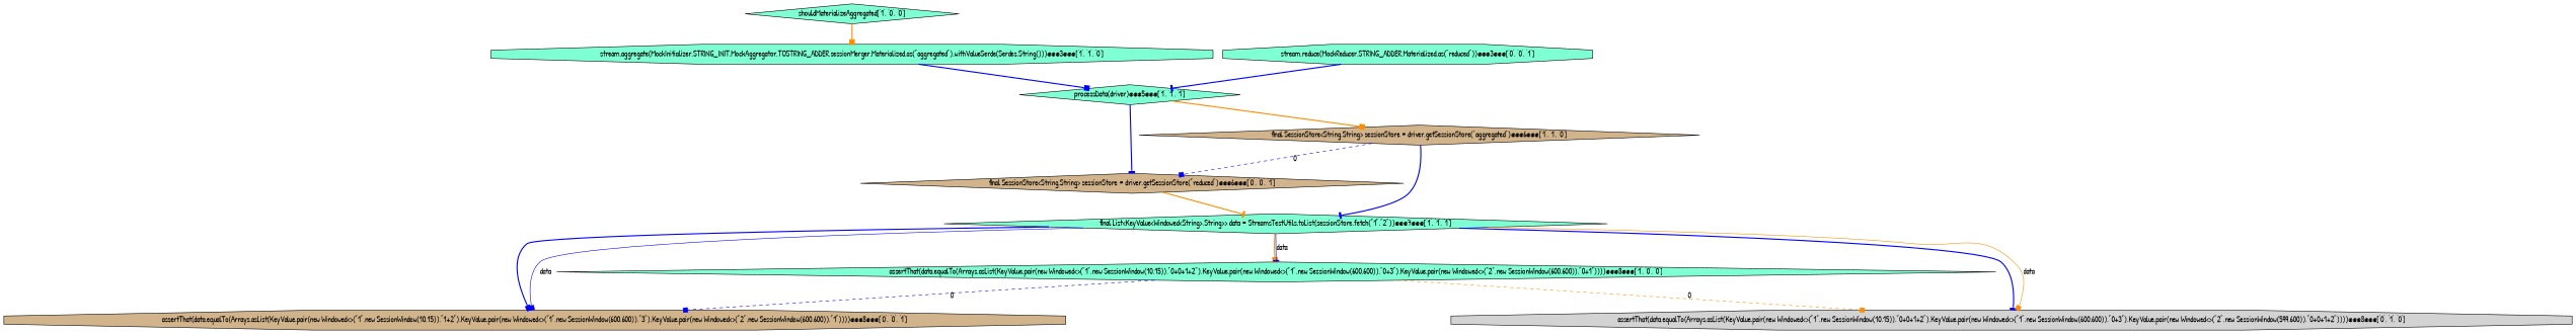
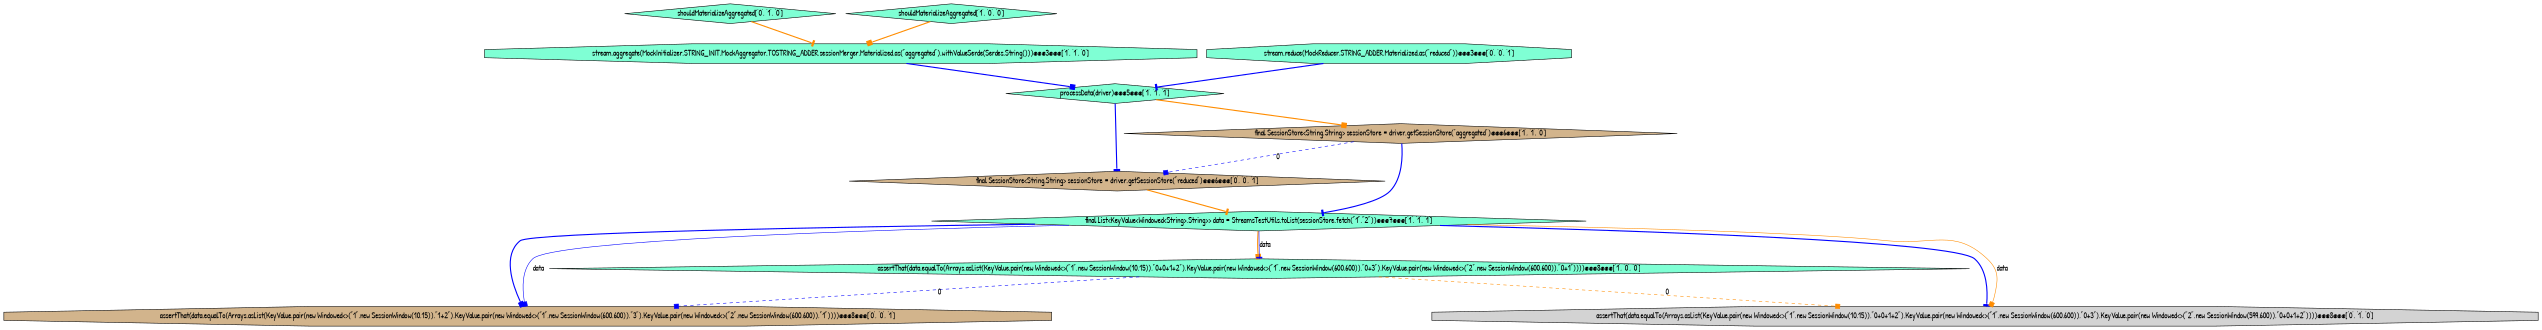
  digraph {
    fontname="Patrick Hand"
    node [fillcolor=aquamarine fontname="Patrick Hand" shape=diamond style=filled]
    edge [arrowhead=box color=blue fontname="Patrick Hand" style=bold]
    n1 [fillcolor=tan label="final SessionStore<String,String> sessionStore = driver.getSessionStore(\"reduced\")@@@6@@@['0', '0', '1']"]
    n2 [label="final List<KeyValue<Windowed<String>,String>> data = StreamsTestUtils.toList(sessionStore.fetch(\"1\",\"2\"))@@@7@@@['1', '1', '1']"]
    n3 [fillcolor=tan label="assertThat(data,equalTo(Arrays.asList(KeyValue.pair(new Windowed<>(\"1\",new SessionWindow(10,15)),\"1+2\"),KeyValue.pair(new Windowed<>(\"1\",new SessionWindow(600,600)),\"3\"),KeyValue.pair(new Windowed<>(\"2\",new SessionWindow(600,600)),\"1\"))))@@@8@@@['0', '0', '1']" shape=octagon]
    n4 [fillcolor=lightgrey label="assertThat(data,equalTo(Arrays.asList(KeyValue.pair(new Windowed<>(\"1\",new SessionWindow(10,15)),\"0+0+1+2\"),KeyValue.pair(new Windowed<>(\"1\",new SessionWindow(600,600)),\"0+3\"),KeyValue.pair(new Windowed<>(\"2\",new SessionWindow(599,600)),\"0+0+1+2\"))))@@@8@@@['0', '1', '0']" shape=octagon]
    n5 [label="assertThat(data,equalTo(Arrays.asList(KeyValue.pair(new Windowed<>(\"1\",new SessionWindow(10,15)),\"0+0+1+2\"),KeyValue.pair(new Windowed<>(\"1\",new SessionWindow(600,600)),\"0+3\"),KeyValue.pair(new Windowed<>(\"2\",new SessionWindow(600,600)),\"0+1\"))))@@@8@@@['1', '0', '0']"]
+   n6 [label="shouldMaterializeAggregated['0', '1', '0']"]
    n7 [label="stream.aggregate(MockInitializer.STRING_INIT,MockAggregator.TOSTRING_ADDER,sessionMerger,Materialized.as(\"aggregated\").withValueSerde(Serdes.String()))@@@3@@@['1', '1', '0']" shape=octagon]
    n8 [label="processData(driver)@@@5@@@['1', '1', '1']"]
    n9 [fillcolor=tan label="final SessionStore<String,String> sessionStore = driver.getSessionStore(\"aggregated\")@@@6@@@['1', '1', '0']"]
    n10 [label="stream.reduce(MockReducer.STRING_ADDER,Materialized.as(\"reduced\"))@@@3@@@['0', '0', '1']" shape=octagon]
    n11 [label="shouldMaterializeAggregated['1', '0', '0']"]
    n1 -> n2 [arrowhead=tee color=darkorange]
    n2 -> n3
    n2 -> n3 [label=data style=solid]
    n2 -> n4 [arrowhead=tee]
    n2 -> n4 [color=darkorange label=data style=solid]
    n2 -> n5 [color=darkorange]
    n2 -> n5 [arrowhead=tee label=data style=solid]
    n5 -> n3 [label=0 style=dashed]
    n5 -> n4 [color=darkorange label=0 style=dashed]
+   n6 -> n7 [arrowhead=tee color=darkorange]
    n7 -> n8
    n8 -> n1 [arrowhead=tee]
    n8 -> n9 [color=darkorange]
    n9 -> n1 [label=0 style=dashed]
    n9 -> n2 [arrowhead=tee]
    n10 -> n8 [arrowhead=tee]
    n11 -> n7 [color=darkorange]
  }
